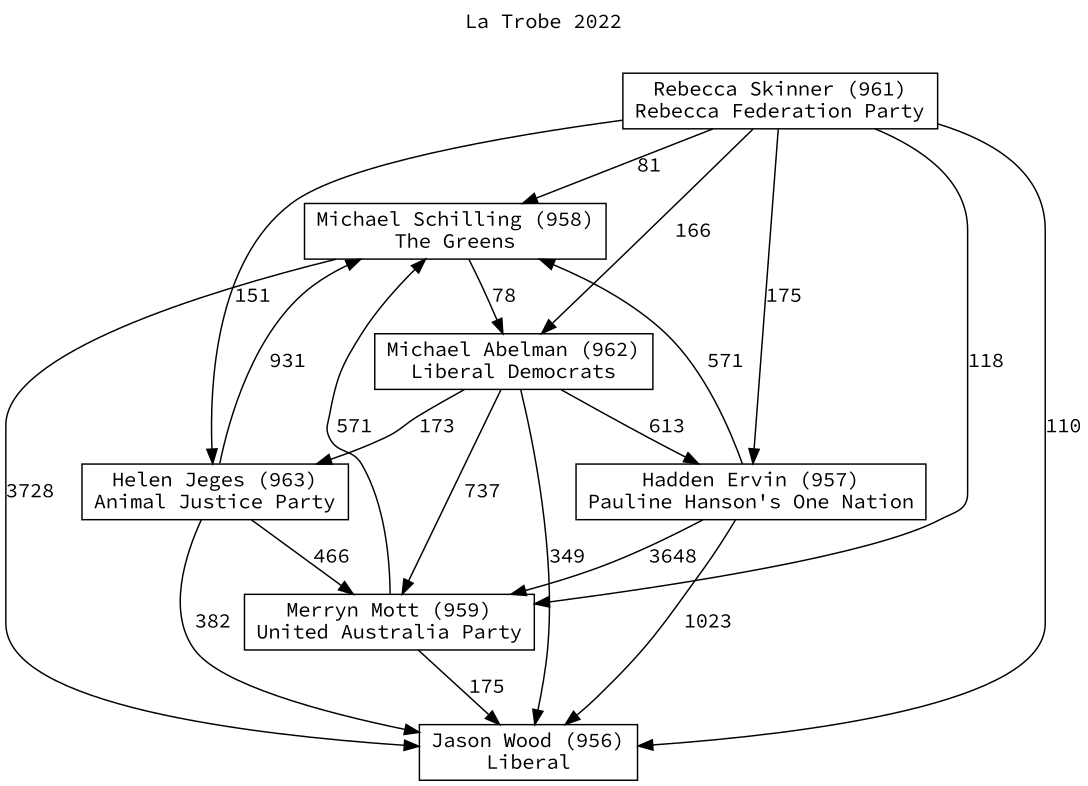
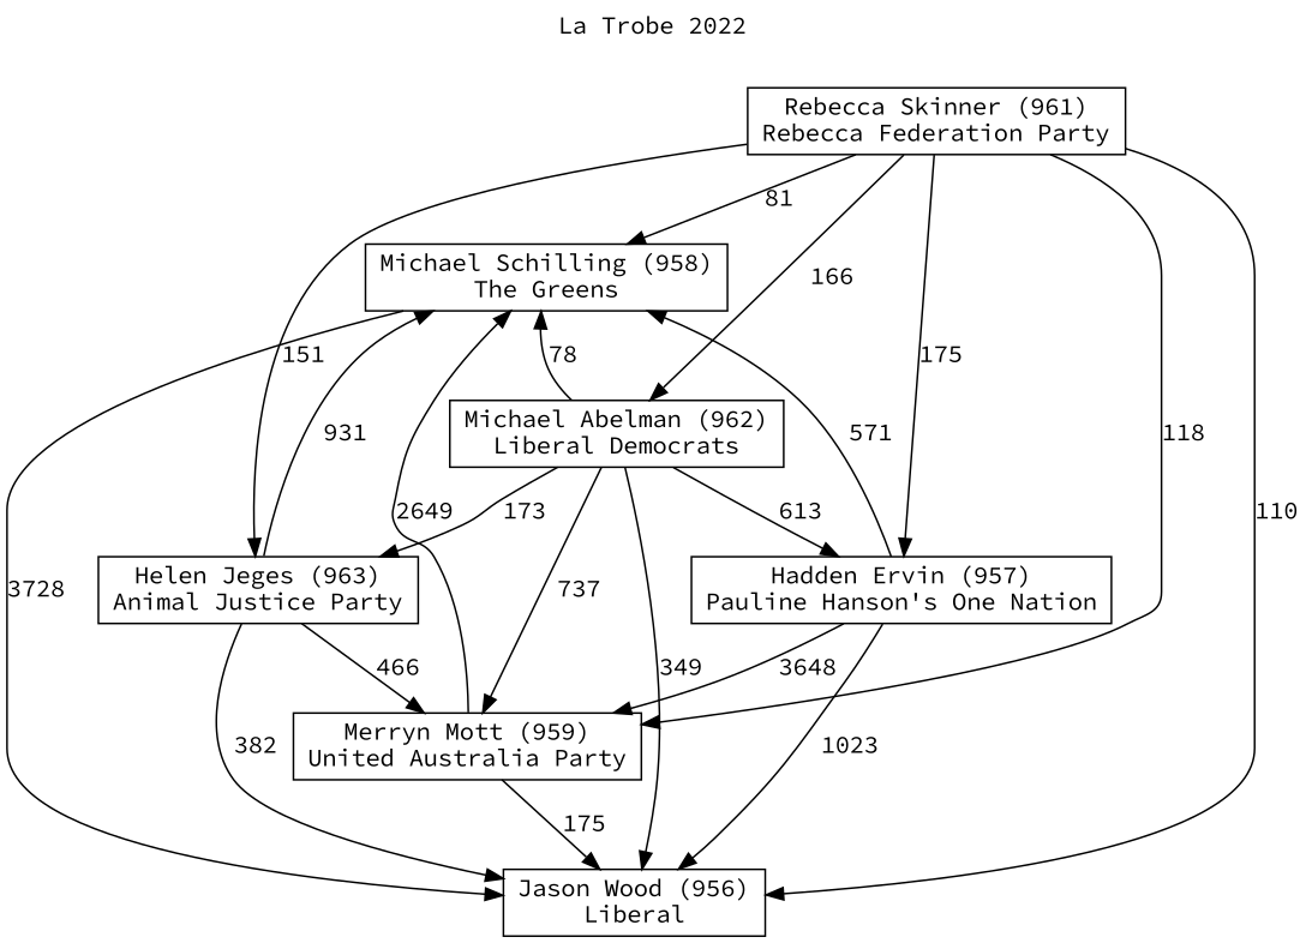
  digraph {
    fontname="Source Code Pro"
    label="La Trobe 2022"
    labelloc=t
    mclimit=10
    node [fontname="Source Code Pro" shape=box]
    edge [fontname="Source Code Pro"]
    n1 [label="Jason Wood (956)\nLiberal"]
    n2 [label="Michael Schilling (958)\nThe Greens"]
    n3 [label="Merryn Mott (959)\nUnited Australia Party"]
    n4 [label="Hadden Ervin (957)\nPauline Hanson's One Nation"]
    n5 [label="Helen Jeges (963)\nAnimal Justice Party"]
    n6 [label="Michael Abelman (962)\nLiberal Democrats"]
    n7 [label="Rebecca Skinner (961)\nRebecca Federation Party"]
    n2 -> n1 [label=3728]
    n3 -> n1 [label=175]
-   n3 -> n2 [label=571]
+   n3 -> n2 [label=2649]
    n4 -> n1 [label=1023]
    n4 -> n2 [label=571]
    n4 -> n3 [label=3648]
    n5 -> n1 [label=382]
    n5 -> n2 [label=931]
    n5 -> n3 [label=466]
    n6 -> n1 [label=349]
-   n2 -> n6 [label=78]
+   n6 -> n2 [label=78]
    n6 -> n3 [label=737]
    n6 -> n4 [label=613]
    n6 -> n5 [label=173]
    n7 -> n1 [label=110]
    n7 -> n2 [label=81]
    n7 -> n3 [label=118]
    n7 -> n4 [label=175]
    n7 -> n5 [label=151]
    n7 -> n6 [label=166]
  }
